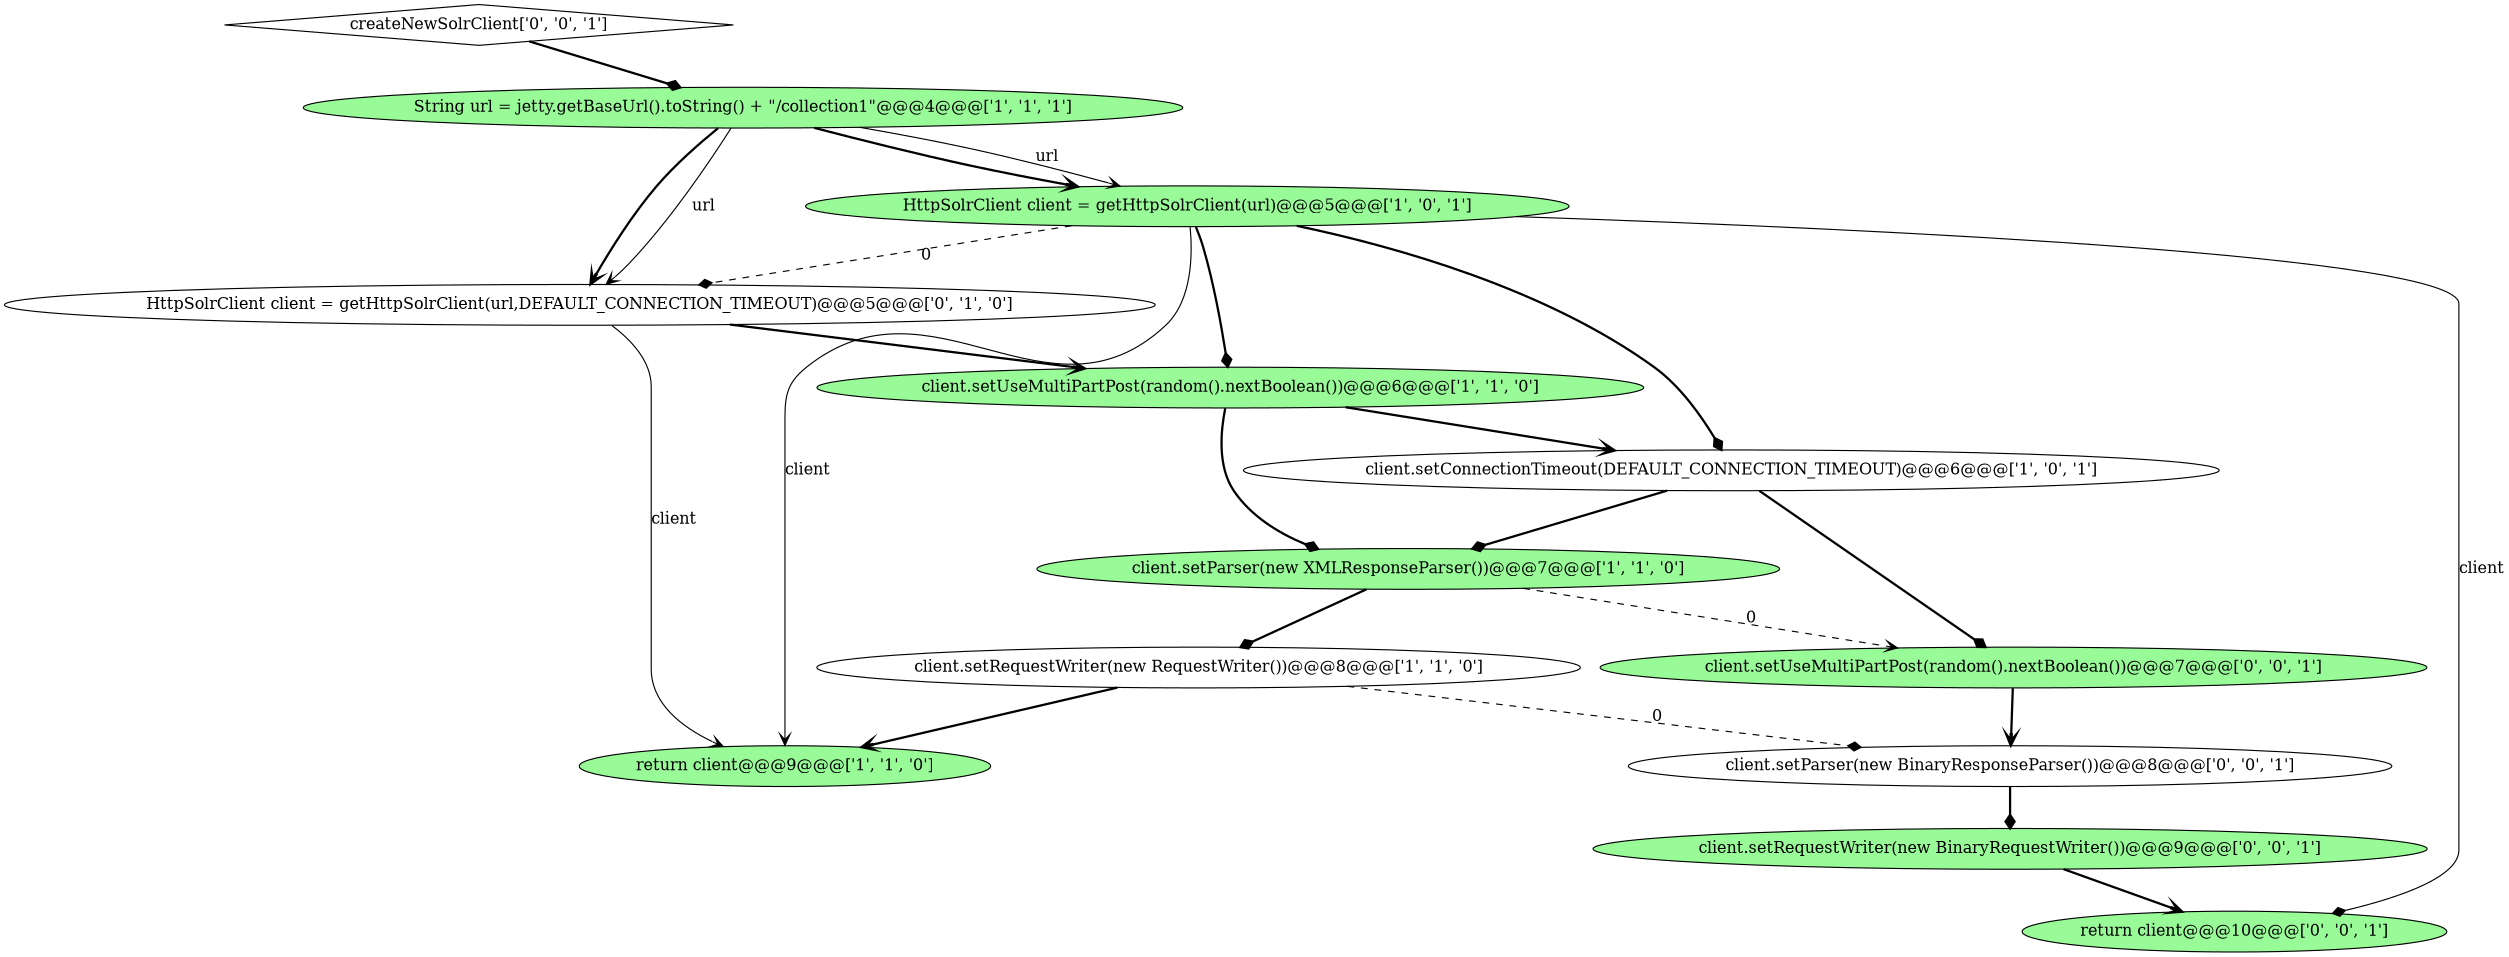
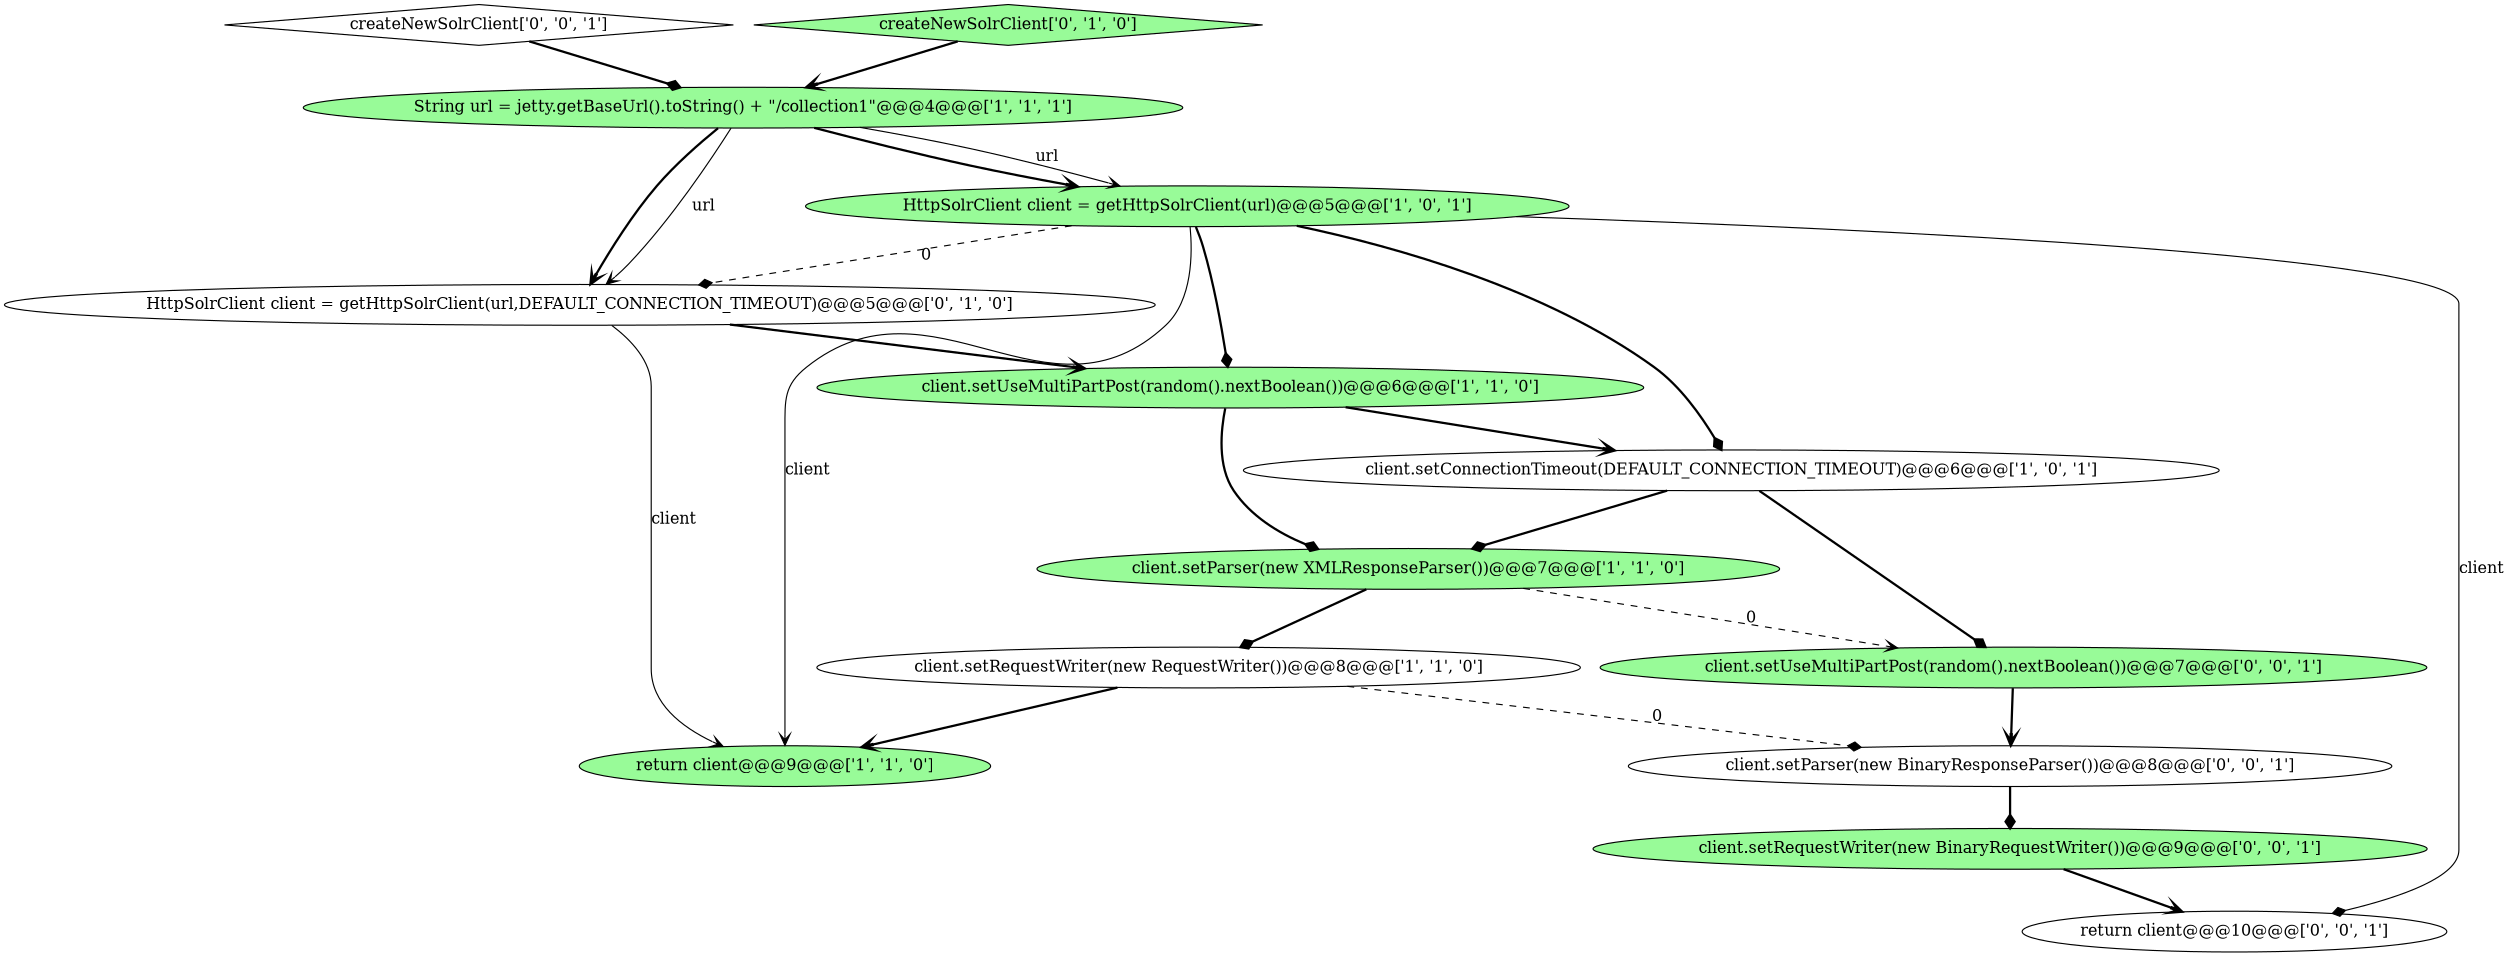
  digraph {
    node [fillcolor=palegreen shape=ellipse style=filled]
    edge [arrowhead=vee style=bold]
    n1 [fillcolor=white label="HttpSolrClient client = getHttpSolrClient(url,DEFAULT_CONNECTION_TIMEOUT)@@@5@@@['0', '1', '0']"]
    n2 [label="client.setUseMultiPartPost(random().nextBoolean())@@@6@@@['1', '1', '0']"]
    n3 [label="return client@@@9@@@['1', '1', '0']"]
    n4 [label="client.setParser(new XMLResponseParser())@@@7@@@['1', '1', '0']"]
    n5 [fillcolor=white label="client.setConnectionTimeout(DEFAULT_CONNECTION_TIMEOUT)@@@6@@@['1', '0', '1']"]
    n6 [label="String url = jetty.getBaseUrl().toString() + \"/collection1\"@@@4@@@['1', '1', '1']"]
    n7 [label="HttpSolrClient client = getHttpSolrClient(url)@@@5@@@['1', '0', '1']"]
-   n8 [label="return client@@@10@@@['0', '0', '1']"]
+   n8 [fillcolor=white label="return client@@@10@@@['0', '0', '1']"]
    n9 [label="client.setUseMultiPartPost(random().nextBoolean())@@@7@@@['0', '0', '1']"]
    n10 [fillcolor=white label="client.setRequestWriter(new RequestWriter())@@@8@@@['1', '1', '0']"]
    n11 [fillcolor=white label="client.setParser(new BinaryResponseParser())@@@8@@@['0', '0', '1']"]
    n12 [fillcolor=white label="createNewSolrClient['0', '0', '1']" shape=diamond]
    n13 [label="client.setRequestWriter(new BinaryRequestWriter())@@@9@@@['0', '0', '1']"]
+   n14 [label="createNewSolrClient['0', '1', '0']" shape=diamond]
    n1 -> n2
    n1 -> n3 [label=client style=solid]
    n2 -> n4 [arrowhead=diamond]
    n2 -> n5
    n4 -> n9 [label=0 style=dashed]
    n4 -> n10 [arrowhead=diamond]
    n5 -> n4 [arrowhead=diamond]
    n5 -> n9 [arrowhead=diamond]
    n6 -> n1 [label=url style=solid]
    n6 -> n1
    n6 -> n7 [label=url style=solid]
    n6 -> n7
    n7 -> n1 [arrowhead=diamond label=0 style=dashed]
    n7 -> n2 [arrowhead=diamond]
    n7 -> n3 [label=client style=solid]
    n7 -> n5 [arrowhead=diamond]
    n7 -> n8 [arrowhead=diamond label=client style=solid]
    n9 -> n11
    n10 -> n3
    n10 -> n11 [arrowhead=diamond label=0 style=dashed]
    n11 -> n13 [arrowhead=diamond]
    n12 -> n6 [arrowhead=diamond]
    n13 -> n8
+   n14 -> n6
  }
